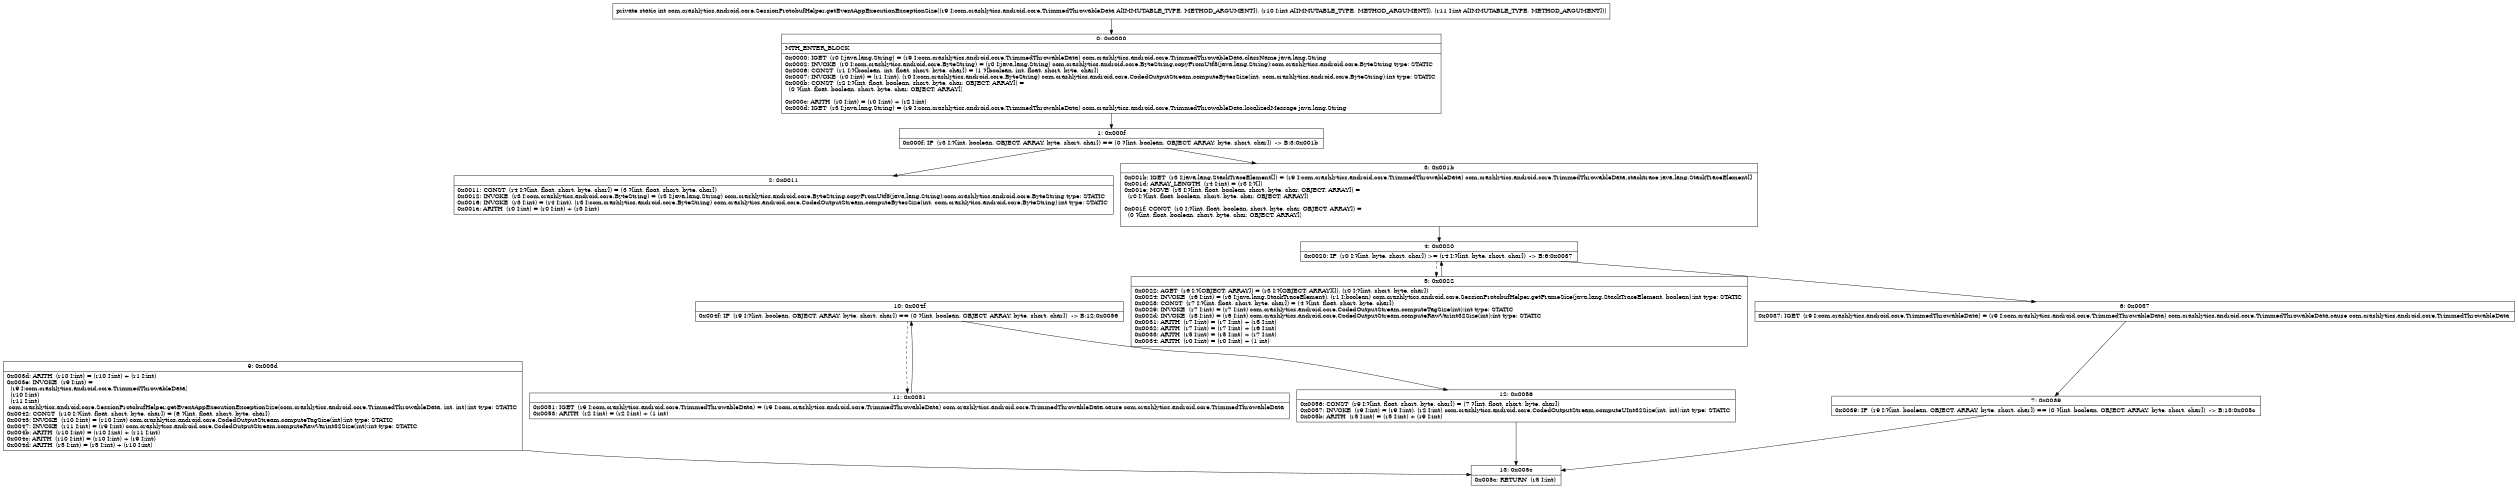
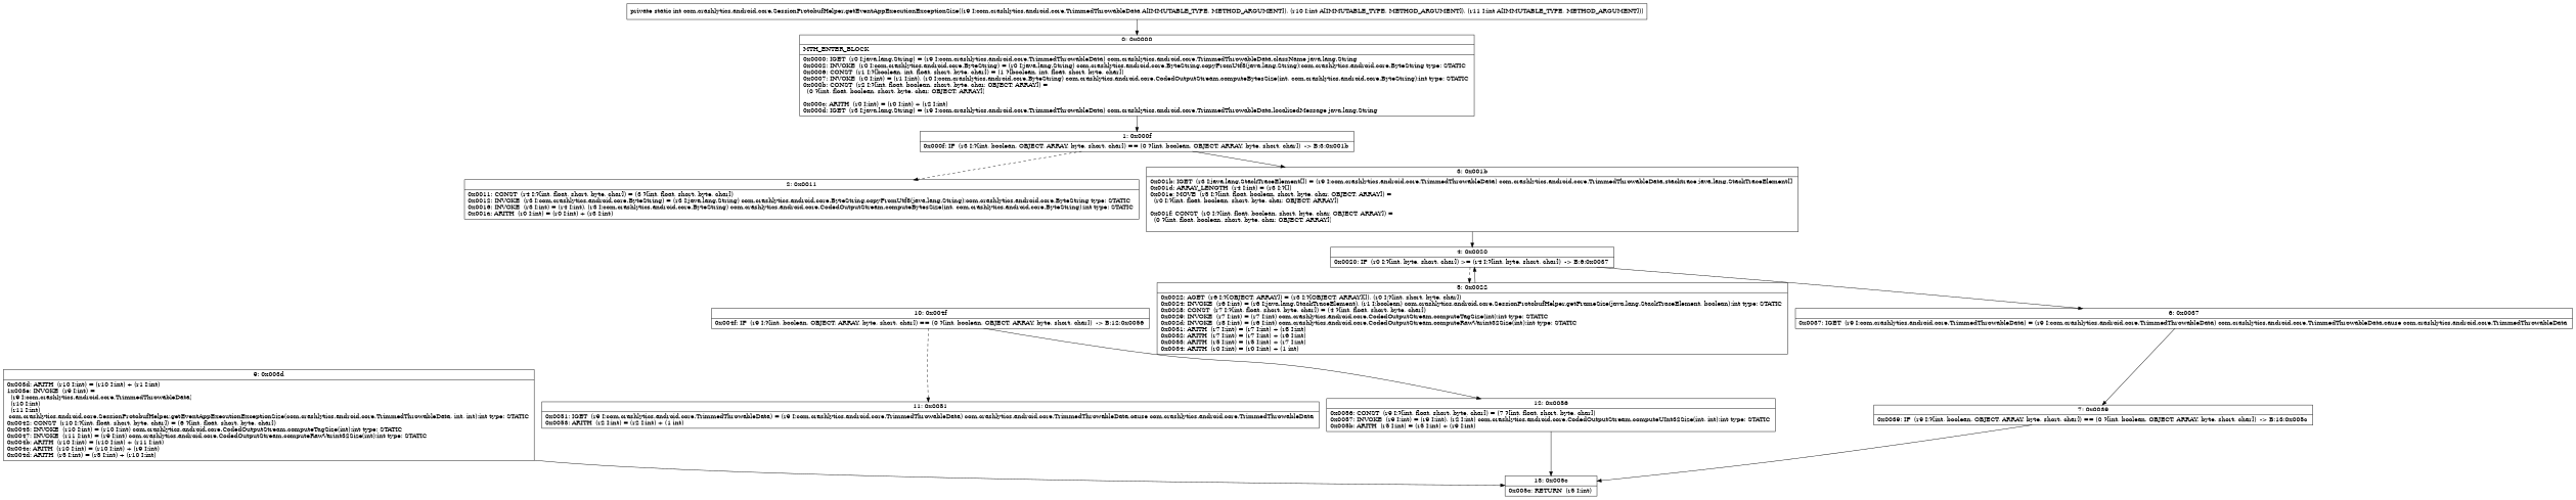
  digraph {
    node [shape=record]
    n1 [label="{0\:\ 0x0000|MTH_ENTER_BLOCK\l|0x0000: IGET  (r0 I:java.lang.String) = (r9 I:com.crashlytics.android.core.TrimmedThrowableData) com.crashlytics.android.core.TrimmedThrowableData.className java.lang.String \l0x0002: INVOKE  (r0 I:com.crashlytics.android.core.ByteString) = (r0 I:java.lang.String) com.crashlytics.android.core.ByteString.copyFromUtf8(java.lang.String):com.crashlytics.android.core.ByteString type: STATIC \l0x0006: CONST  (r1 I:?[boolean, int, float, short, byte, char]) = (1 ?[boolean, int, float, short, byte, char]) \l0x0007: INVOKE  (r0 I:int) = (r1 I:int), (r0 I:com.crashlytics.android.core.ByteString) com.crashlytics.android.core.CodedOutputStream.computeBytesSize(int, com.crashlytics.android.core.ByteString):int type: STATIC \l0x000b: CONST  (r2 I:?[int, float, boolean, short, byte, char, OBJECT, ARRAY]) = \l  (0 ?[int, float, boolean, short, byte, char, OBJECT, ARRAY])\l \l0x000c: ARITH  (r0 I:int) = (r0 I:int) + (r2 I:int) \l0x000d: IGET  (r3 I:java.lang.String) = (r9 I:com.crashlytics.android.core.TrimmedThrowableData) com.crashlytics.android.core.TrimmedThrowableData.localizedMessage java.lang.String \l}"]
    n2 [label="{1\:\ 0x000f|0x000f: IF  (r3 I:?[int, boolean, OBJECT, ARRAY, byte, short, char]) == (0 ?[int, boolean, OBJECT, ARRAY, byte, short, char])  \-\> B:3:0x001b \l}"]
    n3 [label="{2\:\ 0x0011|0x0011: CONST  (r4 I:?[int, float, short, byte, char]) = (3 ?[int, float, short, byte, char]) \l0x0012: INVOKE  (r3 I:com.crashlytics.android.core.ByteString) = (r3 I:java.lang.String) com.crashlytics.android.core.ByteString.copyFromUtf8(java.lang.String):com.crashlytics.android.core.ByteString type: STATIC \l0x0016: INVOKE  (r3 I:int) = (r4 I:int), (r3 I:com.crashlytics.android.core.ByteString) com.crashlytics.android.core.CodedOutputStream.computeBytesSize(int, com.crashlytics.android.core.ByteString):int type: STATIC \l0x001a: ARITH  (r0 I:int) = (r0 I:int) + (r3 I:int) \l}"]
    n4 [label="{3\:\ 0x001b|0x001b: IGET  (r3 I:java.lang.StackTraceElement[]) = (r9 I:com.crashlytics.android.core.TrimmedThrowableData) com.crashlytics.android.core.TrimmedThrowableData.stacktrace java.lang.StackTraceElement[] \l0x001d: ARRAY_LENGTH  (r4 I:int) = (r3 I:?[]) \l0x001e: MOVE  (r5 I:?[int, float, boolean, short, byte, char, OBJECT, ARRAY]) = \l  (r0 I:?[int, float, boolean, short, byte, char, OBJECT, ARRAY])\l \l0x001f: CONST  (r0 I:?[int, float, boolean, short, byte, char, OBJECT, ARRAY]) = \l  (0 ?[int, float, boolean, short, byte, char, OBJECT, ARRAY])\l \l}"]
    n5 [label="{4\:\ 0x0020|0x0020: IF  (r0 I:?[int, byte, short, char]) \>= (r4 I:?[int, byte, short, char])  \-\> B:6:0x0037 \l}"]
    n6 [label="{5\:\ 0x0022|0x0022: AGET  (r6 I:?[OBJECT, ARRAY]) = (r3 I:?[OBJECT, ARRAY][]), (r0 I:?[int, short, byte, char]) \l0x0024: INVOKE  (r6 I:int) = (r6 I:java.lang.StackTraceElement), (r1 I:boolean) com.crashlytics.android.core.SessionProtobufHelper.getFrameSize(java.lang.StackTraceElement, boolean):int type: STATIC \l0x0028: CONST  (r7 I:?[int, float, short, byte, char]) = (4 ?[int, float, short, byte, char]) \l0x0029: INVOKE  (r7 I:int) = (r7 I:int) com.crashlytics.android.core.CodedOutputStream.computeTagSize(int):int type: STATIC \l0x002d: INVOKE  (r8 I:int) = (r6 I:int) com.crashlytics.android.core.CodedOutputStream.computeRawVarint32Size(int):int type: STATIC \l0x0031: ARITH  (r7 I:int) = (r7 I:int) + (r8 I:int) \l0x0032: ARITH  (r7 I:int) = (r7 I:int) + (r6 I:int) \l0x0033: ARITH  (r5 I:int) = (r5 I:int) + (r7 I:int) \l0x0034: ARITH  (r0 I:int) = (r0 I:int) + (1 int) \l}"]
    n7 [label="{6\:\ 0x0037|0x0037: IGET  (r9 I:com.crashlytics.android.core.TrimmedThrowableData) = (r9 I:com.crashlytics.android.core.TrimmedThrowableData) com.crashlytics.android.core.TrimmedThrowableData.cause com.crashlytics.android.core.TrimmedThrowableData \l}"]
    n8 [label="{7\:\ 0x0039|0x0039: IF  (r9 I:?[int, boolean, OBJECT, ARRAY, byte, short, char]) == (0 ?[int, boolean, OBJECT, ARRAY, byte, short, char])  \-\> B:13:0x005c \l}"]
    n9 [label="{13\:\ 0x005c|0x005c: RETURN  (r5 I:int) \l}"]
-   n10 [label="{9\:\ 0x003d|0x003d: ARITH  (r10 I:int) = (r10 I:int) + (r1 I:int) \l0x003e: INVOKE  (r9 I:int) = \l  (r9 I:com.crashlytics.android.core.TrimmedThrowableData)\l  (r10 I:int)\l  (r11 I:int)\l com.crashlytics.android.core.SessionProtobufHelper.getEventAppExecutionExceptionSize(com.crashlytics.android.core.TrimmedThrowableData, int, int):int type: STATIC \l0x0042: CONST  (r10 I:?[int, float, short, byte, char]) = (6 ?[int, float, short, byte, char]) \l0x0043: INVOKE  (r10 I:int) = (r10 I:int) com.crashlytics.android.core.CodedOutputStream.computeTagSize(int):int type: STATIC \l0x0047: INVOKE  (r11 I:int) = (r9 I:int) com.crashlytics.android.core.CodedOutputStream.computeRawVarint32Size(int):int type: STATIC \l0x004b: ARITH  (r10 I:int) = (r10 I:int) + (r11 I:int) \l0x004c: ARITH  (r10 I:int) = (r10 I:int) + (r9 I:int) \l0x004d: ARITH  (r5 I:int) = (r5 I:int) + (r10 I:int) \l}"]
+   n10 [label="{9\:\ 0x003d|0x003d: ARITH  (r10 I:int) = (r10 I:int) + (r1 I:int) \l1x003e: INVOKE  (r9 I:int) = \l  (r9 I:com.crashlytics.android.core.TrimmedThrowableData)\l  (r10 I:int)\l  (r11 I:int)\l com.crashlytics.android.core.SessionProtobufHelper.getEventAppExecutionExceptionSize(com.crashlytics.android.core.TrimmedThrowableData, int, int):int type: STATIC \l0x0042: CONST  (r10 I:?[int, float, short, byte, char]) = (6 ?[int, float, short, byte, char]) \l0x0043: INVOKE  (r10 I:int) = (r10 I:int) com.crashlytics.android.core.CodedOutputStream.computeTagSize(int):int type: STATIC \l0x0047: INVOKE  (r11 I:int) = (r9 I:int) com.crashlytics.android.core.CodedOutputStream.computeRawVarint32Size(int):int type: STATIC \l0x004b: ARITH  (r10 I:int) = (r10 I:int) + (r11 I:int) \l0x004c: ARITH  (r10 I:int) = (r10 I:int) + (r9 I:int) \l0x004d: ARITH  (r5 I:int) = (r5 I:int) + (r10 I:int) \l}"]
    n11 [label="{10\:\ 0x004f|0x004f: IF  (r9 I:?[int, boolean, OBJECT, ARRAY, byte, short, char]) == (0 ?[int, boolean, OBJECT, ARRAY, byte, short, char])  \-\> B:12:0x0056 \l}"]
    n12 [label="{11\:\ 0x0051|0x0051: IGET  (r9 I:com.crashlytics.android.core.TrimmedThrowableData) = (r9 I:com.crashlytics.android.core.TrimmedThrowableData) com.crashlytics.android.core.TrimmedThrowableData.cause com.crashlytics.android.core.TrimmedThrowableData \l0x0053: ARITH  (r2 I:int) = (r2 I:int) + (1 int) \l}"]
    n13 [label="{12\:\ 0x0056|0x0056: CONST  (r9 I:?[int, float, short, byte, char]) = (7 ?[int, float, short, byte, char]) \l0x0057: INVOKE  (r9 I:int) = (r9 I:int), (r2 I:int) com.crashlytics.android.core.CodedOutputStream.computeUInt32Size(int, int):int type: STATIC \l0x005b: ARITH  (r5 I:int) = (r5 I:int) + (r9 I:int) \l}"]
    n14 [label="{private static int com.crashlytics.android.core.SessionProtobufHelper.getEventAppExecutionExceptionSize((r9 I:com.crashlytics.android.core.TrimmedThrowableData A[IMMUTABLE_TYPE, METHOD_ARGUMENT]), (r10 I:int A[IMMUTABLE_TYPE, METHOD_ARGUMENT]), (r11 I:int A[IMMUTABLE_TYPE, METHOD_ARGUMENT])) }"]
    n1 -> n2
-   n2 -> n3 [style=solid]
+   n2 -> n3 [style=dashed]
    n2 -> n4
    n4 -> n5
    n5 -> n6 [style=dashed]
    n5 -> n7
    n6 -> n5
    n7 -> n8
    n8 -> n9
    n10 -> n9
    n11 -> n12 [style=dashed]
    n11 -> n13
-   n12 -> n11
    n13 -> n9
    n14 -> n1
  }
